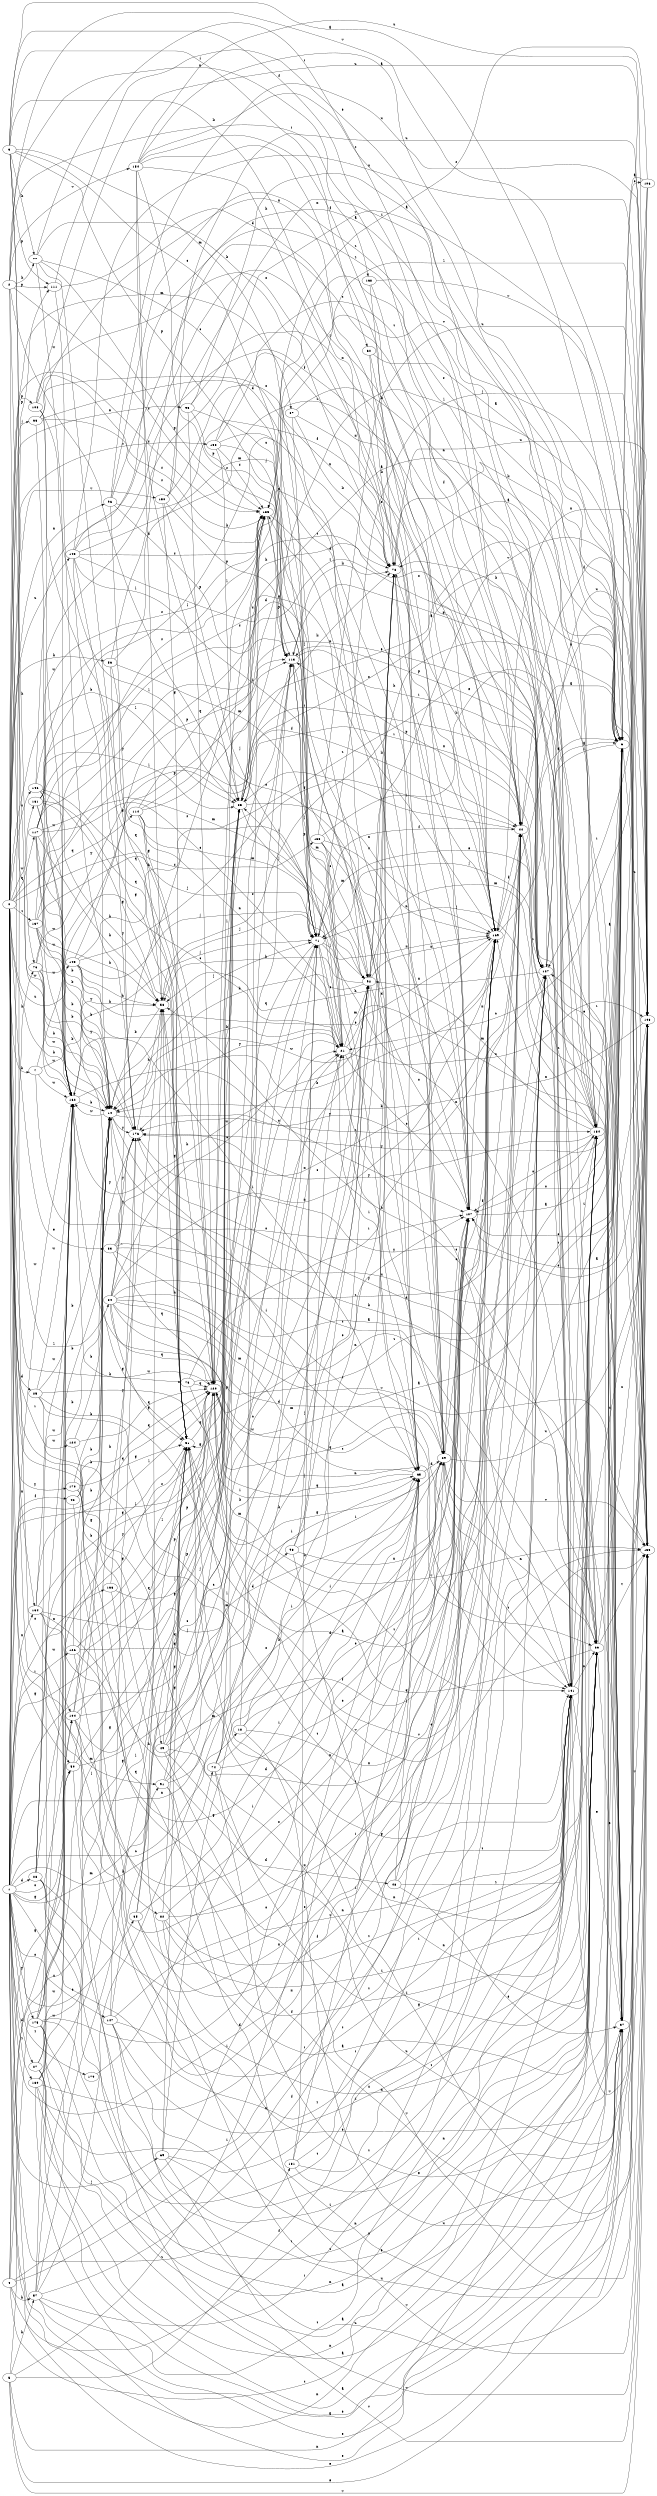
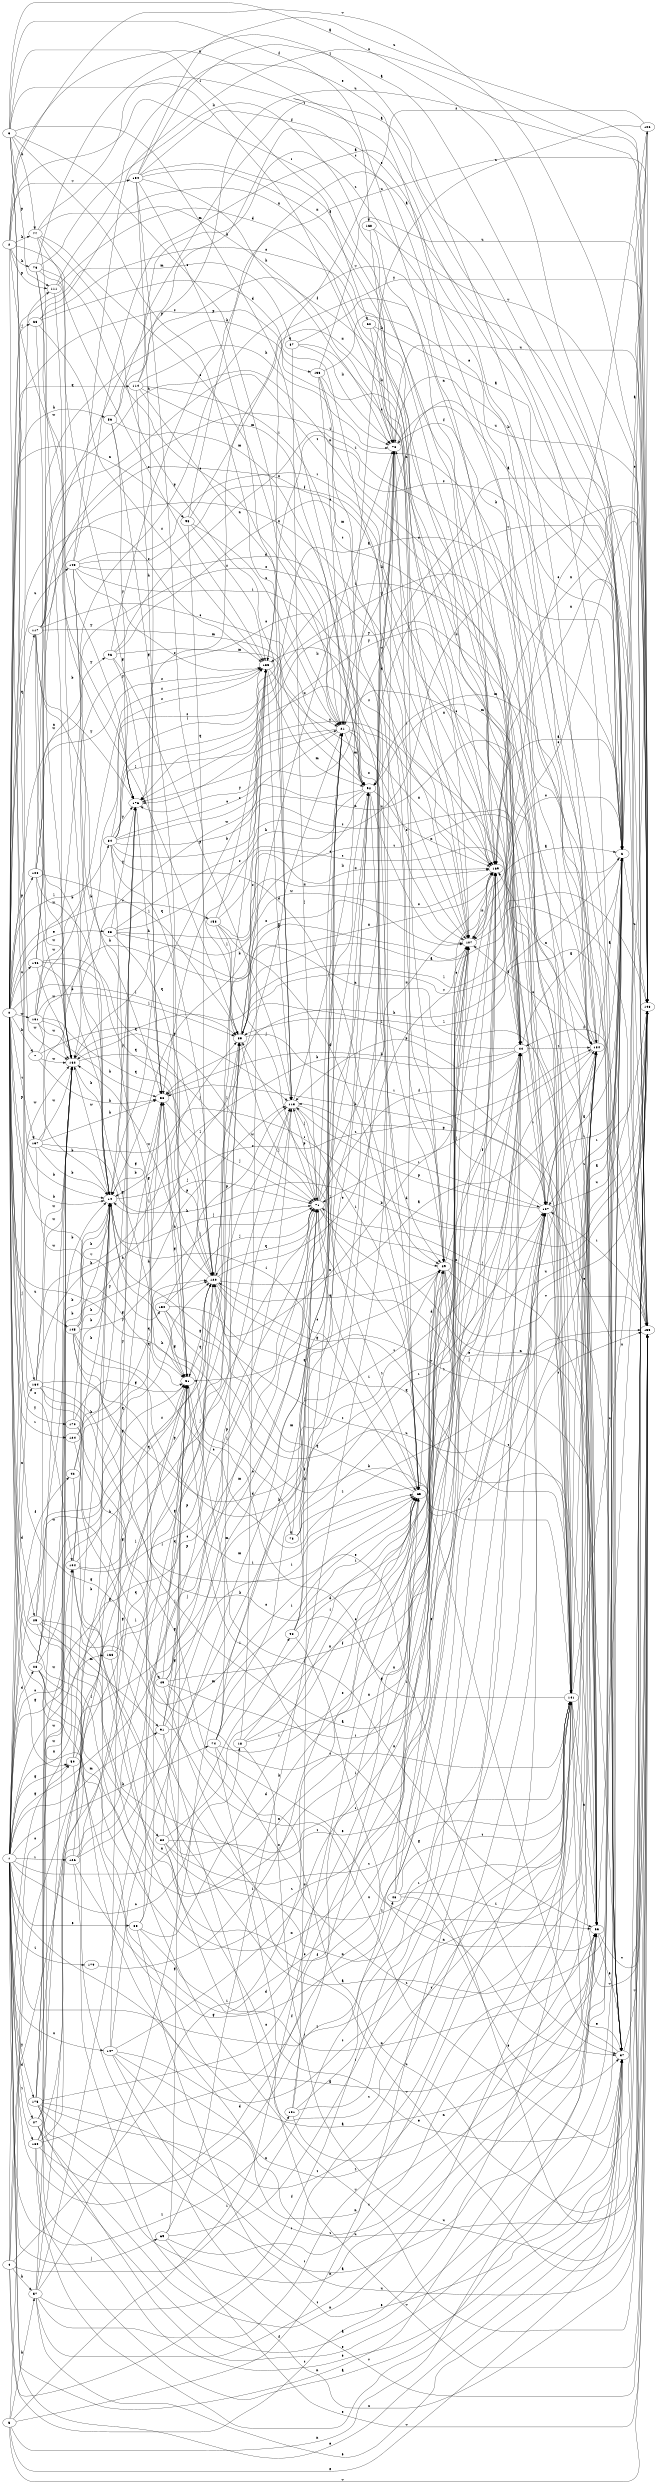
  strict digraph {
    rankdir=LR
    0
    7
    14
    25
    33
    48
    49
    50
    56
    66
    73
    82
    84
    85
    87
    91
    95
    96
    108
    114
    117
    124
    133
    135
    137
    143
    145
    146
    150
    153
    161
    164
    170
    162
    113
    58
    107
    71
    184
    65
    141
    176
    6
    155
    99
    120
    169
    148
    37
    127
    44
    51
    92
    29
    21
    78
    1
    18
    27
    28
    35
    42
    69
    74
    76
    98
    104
    111
    126
    147
    166
    175
    179
    180
    181
    106
    2
    77
    154
    168
    3
    62
    4
    57
    5
    0 -> 7 [label=b]
    0 -> 14 [label=b]
    0 -> 25 [label=d]
    0 -> 33 [label=e]
    0 -> 48 [label=g]
    0 -> 49 [label=g]
    0 -> 50 [label=g]
    0 -> 56 [label=h]
    0 -> 66 [label=j]
    0 -> 73 [label=k]
    0 -> 82 [label=l]
    0 -> 84 [label=l]
    0 -> 85 [label=l]
    0 -> 87 [label=m]
    0 -> 91 [label=m]
    0 -> 95 [label=n]
    0 -> 96 [label=n]
    0 -> 108 [label=p]
    0 -> 114 [label=q]
    0 -> 117 [label=q]
    0 -> 124 [label=r]
    0 -> 133 [label=s]
    0 -> 135 [label=s]
    0 -> 137 [label=t]
    0 -> 143 [label=u]
    0 -> 145 [label=u]
    0 -> 146 [label=u]
    0 -> 150 [label=v]
    0 -> 153 [label=v]
    0 -> 161 [label=w]
-   0 -> 164 [label=x]
+   0 -> 164 [label=j]
    0 -> 170 [label=y]
    7 -> 162 [label=w]
    7 -> 113 [label=p]
    7 -> 58 [label=h]
    7 -> 107 [label=o]
    14 -> 162 [label=w]
    14 -> 71 [label=j]
    14 -> 184 [label=z]
    14 -> 65 [label=i]
    14 -> 141 [label=t]
    14 -> 176 [label=y]
    25 -> 14 [label=b]
    25 -> 162 [label=w]
    25 -> 65 [label=i]
    25 -> 141 [label=t]
    25 -> 6 [label=a]
    25 -> 155 [label=v]
    33 -> 141 [label=t]
    33 -> 176 [label=y]
    33 -> 99 [label=n]
    33 -> 120 [label=q]
    33 -> 169 [label=x]
    33 -> 148 [label=u]
    48 -> 107 [label=o]
    48 -> 184 [label=z]
    48 -> 65 [label=i]
    48 -> 141 [label=t]
    48 -> 37 [label=e]
    49 -> 113 [label=p]
    49 -> 65 [label=i]
    49 -> 155 [label=v]
    49 -> 148 [label=u]
    49 -> 127 [label=r]
    49 -> 44 [label=f]
    49 -> 51 [label=g]
    50 -> 14 [label=b]
    50 -> 113 [label=p]
    50 -> 155 [label=v]
    50 -> 92 [label=m]
    56 -> 184 [label=z]
    56 -> 176 [label=y]
    56 -> 44 [label=f]
    56 -> 51 [label=g]
    56 -> 92 [label=m]
    66 -> 135 [label=s]
    66 -> 162 [label=w]
    66 -> 107 [label=o]
    66 -> 169 [label=x]
    66 -> 29 [label=d]
    73 -> 184 [label=z]
    73 -> 155 [label=v]
-   73 -> 120 [label=q]
+   73 -> 71 [label=q]
    73 -> 127 [label=r]
    82 -> 184 [label=z]
    82 -> 141 [label=t]
    82 -> 99 [label=n]
    82 -> 169 [label=x]
    82 -> 127 [label=r]
    82 -> 51 [label=g]
    84 -> 135 [label=s]
    84 -> 184 [label=z]
    84 -> 141 [label=t]
    84 -> 176 [label=y]
    84 -> 6 [label=a]
    84 -> 155 [label=v]
    84 -> 99 [label=n]
    84 -> 120 [label=q]
    84 -> 169 [label=x]
    84 -> 51 [label=g]
    84 -> 29 [label=d]
    84 -> 21 [label=c]
    85 -> 135 [label=s]
    85 -> 71 [label=j]
    85 -> 6 [label=a]
    85 -> 155 [label=v]
    85 -> 169 [label=x]
    85 -> 127 [label=r]
    85 -> 78 [label=k]
    87 -> 107 [label=o]
    87 -> 71 [label=j]
    87 -> 99 [label=n]
    87 -> 78 [label=k]
    91 -> 65 [label=i]
    91 -> 141 [label=t]
    91 -> 155 [label=v]
    91 -> 51 [label=g]
    91 -> 21 [label=c]
    91 -> 78 [label=k]
    95 -> 135 [label=s]
    95 -> 6 [label=a]
    95 -> 120 [label=q]
    95 -> 169 [label=x]
    95 -> 21 [label=c]
    96 -> 113 [label=p]
    96 -> 184 [label=z]
    96 -> 141 [label=t]
    96 -> 176 [label=y]
    96 -> 148 [label=u]
    96 -> 92 [label=m]
    108 -> 85 [label=l]
    108 -> 135 [label=s]
    108 -> 162 [label=w]
    108 -> 107 [label=o]
    108 -> 120 [label=q]
    108 -> 148 [label=u]
    114 -> 58 [label=h]
    114 -> 65 [label=i]
    114 -> 6 [label=a]
    114 -> 37 [label=e]
    114 -> 92 [label=m]
    114 -> 21 [label=n]
    114 -> 78 [label=k]
    117 -> 14 [label=b]
    117 -> 162 [label=w]
    117 -> 58 [label=h]
    117 -> 141 [label=t]
    117 -> 176 [label=y]
    117 -> 99 [label=n]
    117 -> 169 [label=x]
    117 -> 92 [label=m]
    117 -> 21 [label=c]
    117 -> 78 [label=k]
    124 -> 14 [label=b]
    124 -> 99 [label=n]
    124 -> 120 [label=q]
    133 -> 169 [label=n]
    133 -> 148 [label=u]
    133 -> 37 [label=e]
    133 -> 92 [label=m]
    133 -> 29 [label=d]
    133 -> 21 [label=c]
    135 -> 113 [label=p]
    135 -> 107 [label=o]
    135 -> 92 [label=m]
    137 -> 14 [label=b]
    137 -> 135 [label=s]
    137 -> 162 [label=w]
    137 -> 58 [label=h]
    137 -> 71 [label=j]
    137 -> 127 [label=r]
    137 -> 51 [label=g]
    143 -> 14 [label=b]
    143 -> 135 [label=s]
    143 -> 65 [label=i]
    143 -> 6 [label=a]
    143 -> 148 [label=u]
    143 -> 127 [label=r]
    143 -> 44 [label=f]
    143 -> 51 [label=g]
    143 -> 29 [label=d]
    145 -> 14 [label=b]
    145 -> 113 [label=p]
    145 -> 58 [label=h]
    145 -> 71 [label=j]
    145 -> 184 [label=z]
    145 -> 65 [label=i]
    145 -> 37 [label=e]
    145 -> 44 [label=f]
    146 -> 14 [label=b]
    146 -> 162 [label=w]
    146 -> 184 [label=z]
    146 -> 120 [label=q]
    146 -> 169 [label=x]
    146 -> 51 [label=g]
    150 -> 113 [label=p]
    150 -> 71 [label=j]
    150 -> 184 [label=z]
    150 -> 169 [label=x]
    150 -> 148 [label=u]
    150 -> 51 [label=g]
    153 -> 85 [label=l]
    153 -> 135 [label=s]
    153 -> 71 [label=j]
    153 -> 141 [label=t]
    153 -> 169 [label=x]
    153 -> 29 [label=d]
    161 -> 14 [label=b]
    161 -> 85 [label=l]
    161 -> 135 [label=s]
    161 -> 162 [label=w]
    161 -> 58 [label=h]
    161 -> 107 [label=o]
    161 -> 155 [label=v]
    161 -> 120 [label=q]
    164 -> 85 [label=l]
    164 -> 162 [label=w]
    164 -> 107 [label=o]
    164 -> 6 [label=a]
    164 -> 37 [label=e]
    164 -> 29 [label=d]
    164 -> 21 [label=l]
    170 -> 14 [label=b]
    170 -> 141 [label=t]
    170 -> 148 [label=u]
    170 -> 51 [label=g]
    162 -> 14 [label=b]
    162 -> 107 [label=o]
    162 -> 71 [label=j]
    113 -> 71 [label=j]
    113 -> 65 [label=i]
    113 -> 127 [label=r]
    113 -> 78 [label=k]
    58 -> 14 [label=b]
    58 -> 71 [label=j]
    58 -> 51 [label=g]
    107 -> 135 [label=s]
    107 -> 6 [label=a]
    107 -> 169 [label=x]
    71 -> 113 [label=p]
    71 -> 65 [label=i]
    71 -> 99 [label=n]
    71 -> 120 [label=q]
    71 -> 169 [label=x]
    71 -> 37 [label=e]
    71 -> 44 [label=f]
    71 -> 21 [label=c]
    184 -> 107 [label=o]
    184 -> 71 [label=j]
    184 -> 176 [label=y]
    184 -> 6 [label=a]
    184 -> 169 [label=x]
    184 -> 92 [label=m]
    184 -> 78 [label=k]
    65 -> 85 [label=l]
    65 -> 162 [label=w]
    65 -> 120 [label=q]
    65 -> 29 [label=d]
    141 -> 184 [label=z]
    141 -> 6 [label=a]
    141 -> 155 [label=v]
    141 -> 99 [label=n]
    141 -> 148 [label=u]
    141 -> 37 [label=e]
    141 -> 51 [label=g]
    141 -> 21 [label=c]
    176 -> 58 [label=h]
    6 -> 135 [label=s]
    6 -> 58 [label=h]
    6 -> 107 [label=o]
    6 -> 176 [label=y]
    6 -> 148 [label=u]
    6 -> 127 [label=r]
    6 -> 78 [label=k]
    6 -> 106 [label=o]
    155 -> 85 [label=l]
    155 -> 169 [label=x]
    155 -> 127 [label=r]
    155 -> 44 [label=f]
    155 -> 51 [label=g]
    99 -> 113 [label=p]
    99 -> 58 [label=h]
    99 -> 176 [label=y]
    99 -> 155 [label=v]
    99 -> 120 [label=q]
    99 -> 148 [label=u]
    99 -> 37 [label=e]
    120 -> 85 [label=l]
    120 -> 135 [label=s]
    120 -> 162 [label=w]
    120 -> 58 [label=h]
    120 -> 107 [label=o]
    120 -> 141 [label=t]
    120 -> 6 [label=a]
    120 -> 155 [label=v]
    120 -> 51 [label=g]
    169 -> 162 [label=w]
    169 -> 6 [label=a]
    169 -> 44 [label=f]
    148 -> 14 [label=b]
    148 -> 85 [label=l]
    148 -> 107 [label=o]
    148 -> 71 [label=j]
    148 -> 176 [label=y]
    148 -> 169 [label=x]
    37 -> 14 [label=b]
    37 -> 71 [label=j]
    37 -> 155 [label=v]
    37 -> 92 [label=m]
    127 -> 113 [label=p]
    127 -> 58 [label=h]
    127 -> 141 [label=t]
    127 -> 6 [label=a]
    127 -> 148 [label=u]
    127 -> 37 [label=e]
    44 -> 14 [label=b]
    44 -> 85 [label=l]
    44 -> 113 [label=p]
    44 -> 184 [label=z]
    44 -> 176 [label=y]
    44 -> 6 [label=a]
    44 -> 127 [label=r]
    44 -> 78 [label=k]
    51 -> 58 [label=h]
    51 -> 99 [label=n]
    51 -> 120 [label=q]
    92 -> 14 [label=b]
    92 -> 162 [label=w]
    92 -> 58 [label=h]
    92 -> 107 [label=o]
    92 -> 155 [label=v]
    92 -> 169 [label=x]
    92 -> 29 [label=d]
    92 -> 78 [label=k]
    29 -> 107 [label=o]
    29 -> 141 [label=t]
    29 -> 155 [label=v]
    29 -> 99 [label=n]
    29 -> 120 [label=q]
    29 -> 148 [label=u]
    29 -> 44 [label=f]
    29 -> 51 [label=g]
    21 -> 14 [label=b]
    21 -> 107 [label=o]
    21 -> 176 [label=y]
    21 -> 169 [label=x]
    21 -> 148 [label=u]
    21 -> 92 [label=m]
    78 -> 65 [label=i]
    78 -> 6 [label=a]
    78 -> 169 [label=x]
    78 -> 148 [label=u]
    1 -> 50 [label=g]
    1 -> 85 [label=l]
    1 -> 91 [label=m]
    1 -> 164 [label=x]
    1 -> 162 [label=w]
    1 -> 71 [label=j]
    1 -> 184 [label=z]
    1 -> 6 [label=a]
    1 -> 99 [label=n]
    1 -> 120 [label=q]
    1 -> 37 [label=e]
    1 -> 29 [label=d]
    1 -> 21 [label=c]
    1 -> 18 [label=c]
    1 -> 27 [label=d]
    1 -> 28 [label=d]
    1 -> 35 [label=e]
    1 -> 42 [label=f]
    1 -> 69 [label=j]
    1 -> 74 [label=k]
-   1 -> 76 [label=k]
    1 -> 98 [label=n]
    1 -> 104 [label=o]
    1 -> 111 [label=p]
    1 -> 126 [label=r]
    1 -> 147 [label=u]
    1 -> 166 [label=x]
    1 -> 175 [label=y]
    1 -> 179 [label=z]
    1 -> 180 [label=z]
    1 -> 181 [label=z]
    18 -> 135 [label=s]
    18 -> 107 [label=o]
    18 -> 65 [label=i]
    18 -> 169 [label=x]
    18 -> 148 [label=u]
    27 -> 14 [label=b]
    27 -> 162 [label=w]
    27 -> 6 [label=a]
    27 -> 99 [label=n]
    27 -> 37 [label=e]
    28 -> 135 [label=s]
    28 -> 162 [label=w]
    28 -> 113 [label=p]
-   28 -> 184 [label=z]
+   28 -> 44 [label=z]
    28 -> 6 [label=a]
    28 -> 169 [label=x]
    28 -> 148 [label=u]
    28 -> 51 [label=g]
    35 -> 58 [label=h]
    35 -> 107 [label=o]
    35 -> 65 [label=i]
    35 -> 120 [label=q]
    35 -> 37 [label=e]
    42 -> 14 [label=b]
    42 -> 107 [label=o]
    42 -> 120 [label=q]
    69 -> 141 [label=t]
    69 -> 155 [label=v]
    69 -> 127 [label=r]
    69 -> 51 [label=g]
    69 -> 78 [label=k]
    74 -> 85 [label=l]
    74 -> 107 [label=o]
    74 -> 184 [label=z]
    74 -> 37 [label=e]
    74 -> 92 [label=m]
    74 -> 29 [label=d]
    74 -> 78 [label=k]
    76 -> 14 [label=b]
    76 -> 162 [label=w]
    76 -> 184 [label=z]
    76 -> 176 [label=y]
    76 -> 44 [label=f]
    76 -> 21 [label=c]
    98 -> 71 [label=j]
    98 -> 65 [label=i]
    98 -> 99 [label=n]
    98 -> 169 [label=x]
    98 -> 21 [label=c]
    104 -> 14 [label=b]
    104 -> 71 [label=j]
    104 -> 176 [label=y]
    104 -> 120 [label=q]
    104 -> 169 [label=x]
    104 -> 29 [label=d]
    104 -> 21 [label=c]
    111 -> 176 [label=y]
    111 -> 37 [label=e]
    111 -> 29 [label=d]
    126 -> 14 [label=b]
    126 -> 85 [label=l]
    126 -> 113 [label=p]
    126 -> 148 [label=u]
    126 -> 29 [label=d]
    126 -> 78 [label=k]
    147 -> 184 [label=z]
    147 -> 141 [label=t]
    147 -> 176 [label=y]
    147 -> 99 [label=n]
    147 -> 169 [label=x]
    147 -> 148 [label=u]
    147 -> 92 [label=m]
    166 -> 176 [label=y]
    166 -> 44 [label=f]
    166 -> 92 [label=m]
    175 -> 14 [label=b]
    175 -> 162 [label=w]
    175 -> 107 [label=o]
    175 -> 184 [label=z]
    175 -> 141 [label=t]
    175 -> 6 [label=a]
    175 -> 99 [label=n]
+   175 -> 37 [label=e]
    175 -> 51 [label=g]
    179 -> 65 [label=i]
    180 -> 162 [label=w]
    180 -> 6 [label=a]
    180 -> 120 [label=q]
    180 -> 37 [label=e]
    180 -> 127 [label=r]
    180 -> 44 [label=f]
    180 -> 51 [label=g]
    181 -> 71 [label=j]
    181 -> 65 [label=i]
    181 -> 141 [label=t]
    181 -> 99 [label=n]
    181 -> 127 [label=r]
    106 -> 135 [label=s]
    106 -> 107 [label=o]
    106 -> 6 [label=a]
    106 -> 127 [label=r]
    106 -> 21 [label=c]
    2 -> 14 [label=b]
    2 -> 85 [label=l]
    2 -> 135 [label=s]
    2 -> 155 [label=v]
    2 -> 127 [label=r]
    2 -> 76 [label=k]
    2 -> 111 [label=p]
    2 -> 77 [label=k]
    2 -> 154 [label=v]
    2 -> 168 [label=x]
    77 -> 162 [label=w]
    77 -> 113 [label=p]
    77 -> 127 [label=r]
    77 -> 51 [label=g]
    77 -> 21 [label=c]
    77 -> 78 [label=k]
    154 -> 85 [label=l]
    154 -> 113 [label=p]
    154 -> 58 [label=h]
    154 -> 141 [label=t]
    154 -> 6 [label=a]
    154 -> 169 [label=x]
    154 -> 148 [label=u]
    154 -> 44 [label=f]
    154 -> 78 [label=k]
    168 -> 155 [label=v]
    168 -> 44 [label=f]
    168 -> 78 [label=k]
    3 -> 162 [label=w]
    3 -> 113 [label=p]
    3 -> 6 [label=a]
    3 -> 44 [label=f]
    3 -> 92 [label=m]
    3 -> 21 [label=c]
    3 -> 78 [label=k]
    3 -> 104 [label=o]
    3 -> 111 [label=p]
    3 -> 77 [label=k]
    3 -> 62 [label=i]
    62 -> 107 [label=o]
    62 -> 6 [label=a]
    62 -> 78 [label=k]
    4 -> 50 [label=g]
    4 -> 85 [label=l]
    4 -> 65 [label=i]
    4 -> 141 [label=t]
    4 -> 169 [label=x]
    4 -> 127 [label=r]
    4 -> 51 [label=g]
    4 -> 57 [label=h]
    57 -> 162 [label=w]
    57 -> 58 [label=h]
    57 -> 71 [label=j]
    57 -> 141 [label=t]
    57 -> 37 [label=e]
    57 -> 127 [label=r]
    57 -> 44 [label=f]
    57 -> 92 [label=m]
    5 -> 65 [label=i]
    5 -> 155 [label=v]
    5 -> 99 [label=n]
    5 -> 37 [label=e]
    5 -> 44 [label=f]
    5 -> 104 [label=o]
    5 -> 57 [label=h]
  }
